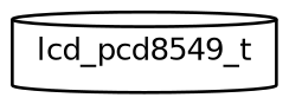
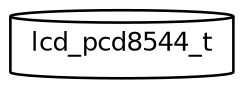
  digraph {
    rankdir=LR
-   n1 [color=black fillcolor=white fontname=Helvetica fontsize=10 height=0.2 label=lcd_pcd8549_t shape=cylinder style=filled width=0.4]
+   n1 [color=black fillcolor=white fontname=Helvetica fontsize=10 height=0.2 label=lcd_pcd8544_t shape=cylinder style=filled width=0.4]
  }
